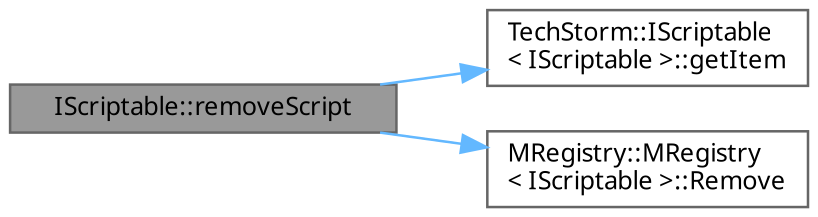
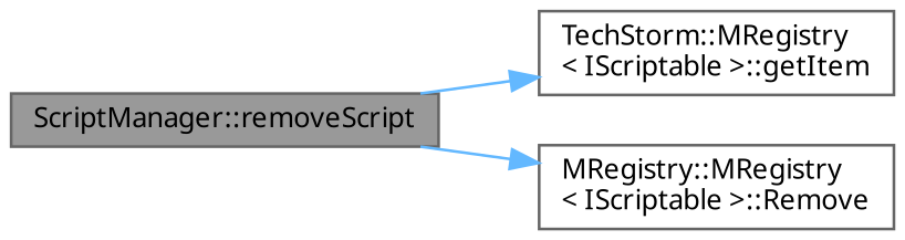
  digraph {
    fontname="Noto Sans"
    rankdir=LR
    node [color=grey40 fillcolor=white fontname="Noto Sans" fontsize=10 shape=box style=filled]
    edge [color=steelblue1 fontname="Noto Sans" fontsize=10 labelfontname=Helvetica labelfontsize=10 style=solid]
-   n1 [color=gray40 fillcolor=grey60 fontcolor=black height=0.2 label="IScriptable::removeScript" width=0.4]
-   n2 [height=0.2 label="TechStorm::IScriptable\l\< IScriptable \>::getItem" width=0.4]
+   n1 [color=gray40 fillcolor=grey60 fontcolor=black height=0.2 label="ScriptManager::removeScript" width=0.4]
+   n2 [height=0.2 label="TechStorm::MRegistry\l\< IScriptable \>::getItem" width=0.4]
    n3 [height=0.2 label="MRegistry::MRegistry\l\< IScriptable \>::Remove" width=0.4]
    n1 -> n2
    n1 -> n3
  }
